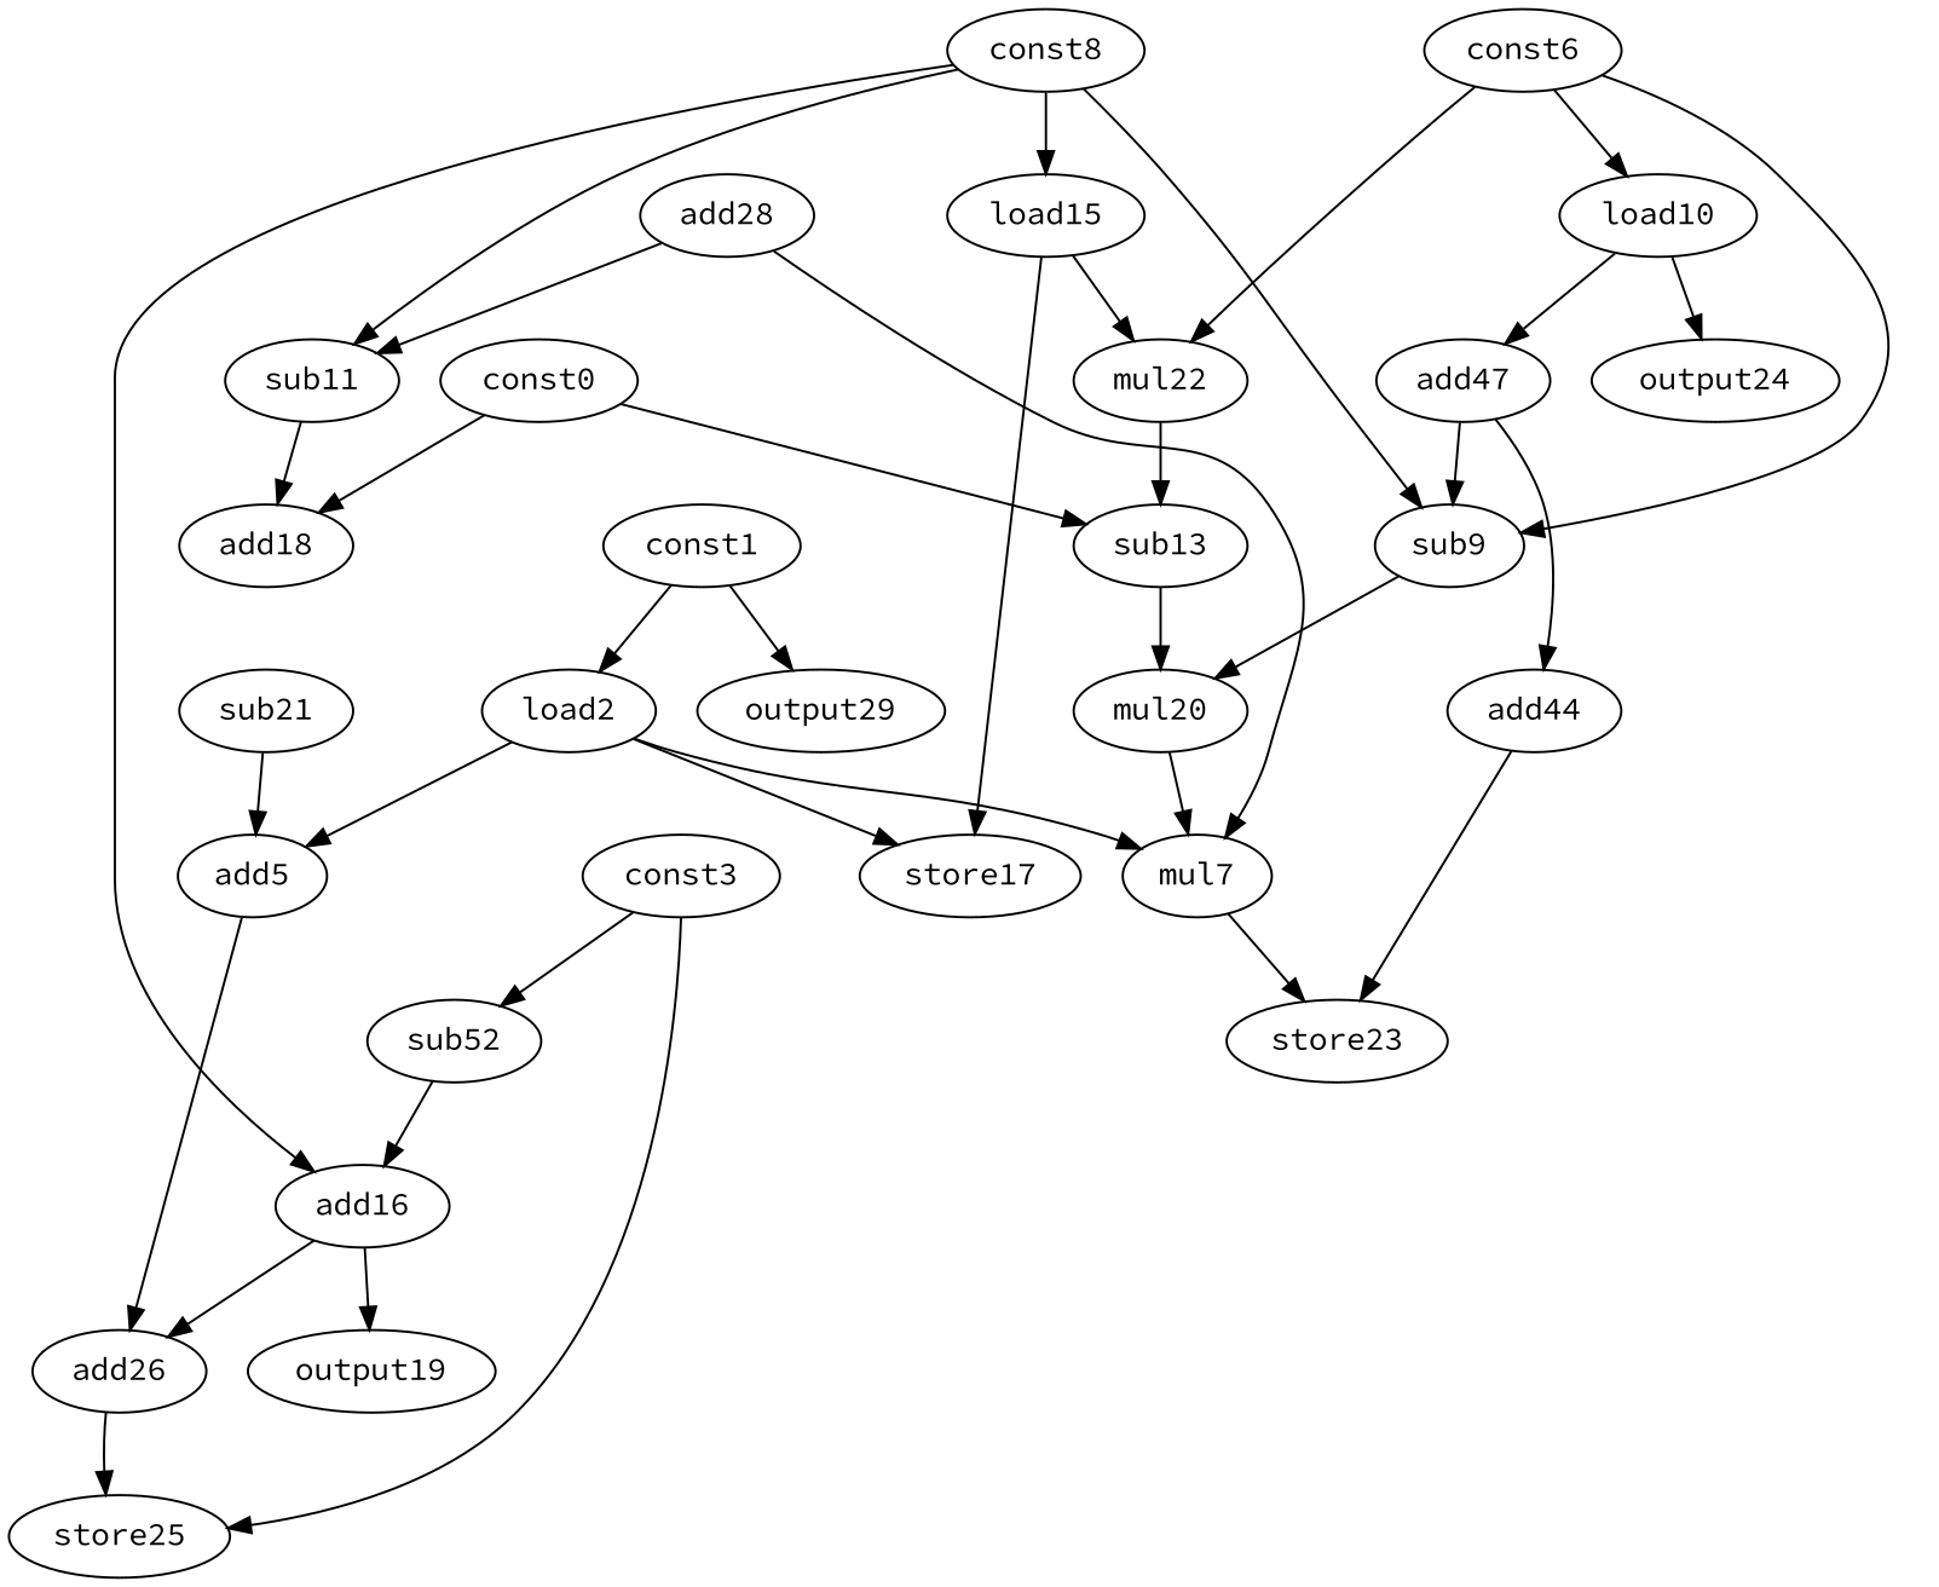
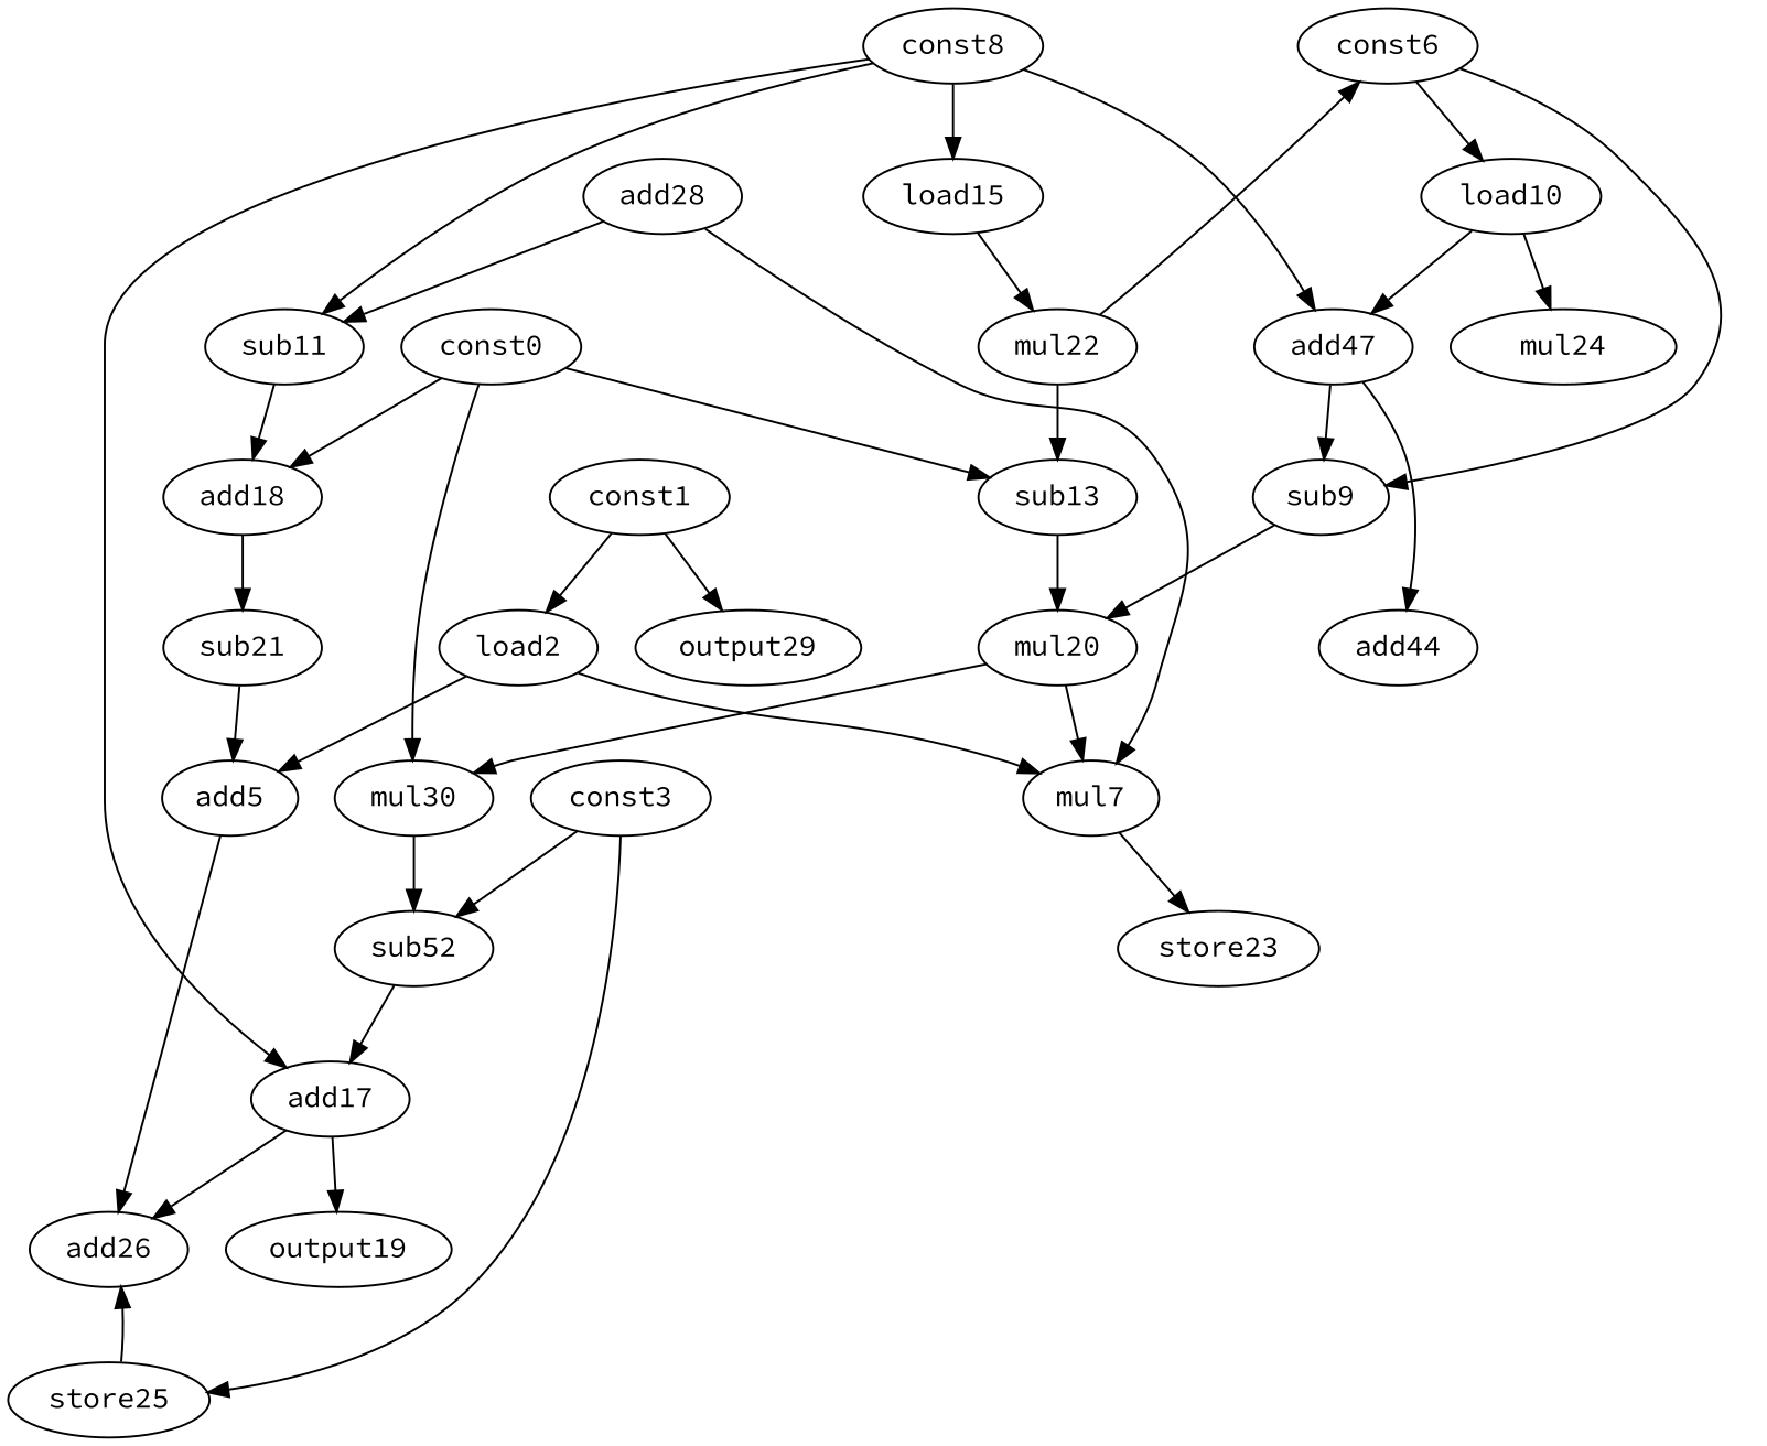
  digraph {
    fontname="Source Code Pro"
    node [fontname="Source Code Pro" opcode=add]
    edge [fontname="Source Code Pro" operand=0]
    const0 [opcode=const]
    sub13 [opcode=sub]
    add18
+   mul30 [opcode=mul]
    mul20 [opcode=mul]
    sub21 [opcode=sub]
    n7 [label=sub52 opcode=sub]
    const1 [opcode=const]
    load2 [opcode=load]
    output29 [opcode=output]
    add5
    mul7 [opcode=mul]
-   store17 [opcode=store]
    add26
    store23 [opcode=store]
    const3 [opcode=const]
    store25 [opcode=store]
-   add16
+   add16 [label=add17]
    n19 [label=add44]
    add28
    sub11 [opcode=sub]
    const6 [opcode=const]
    sub9 [opcode=sub]
    load10 [opcode=load]
    mul22 [opcode=mul]
    n26 [label=add47]
-   output24 [opcode=output]
+   output24 [opcode=output label=mul24]
    const8 [opcode=const]
    load15 [opcode=load]
    output19 [opcode=output]
    const0 -> sub13
    const0 -> add18
+   const0 -> mul30
    sub13 -> mul20 [operand=1]
+   add18 -> sub21
+   mul30 -> n7 [operand=1]
+   mul20 -> mul30 [operand=1]
    mul20 -> mul7 [operand=1]
    sub21 -> add5 [operand=1]
    n7 -> add16 [operand=1]
    const1 -> load2
    const1 -> output29
    load2 -> add5
    load2 -> mul7
-   load2 -> store17
    add5 -> add26 [operand=1]
    mul7 -> store23 [operand=1]
-   add26 -> store25
+   store25 -> add26
    const3 -> n7
    const3 -> store25 [operand=1]
    add16 -> add26
    add16 -> output19
-   n19 -> store23
    add28 -> mul7 [operand=1]
    add28 -> sub11 [operand=1]
    sub11 -> add18 [operand=1]
    const6 -> sub9 [operand=1]
    const6 -> load10
-   const6 -> mul22
+   mul22 -> const6
    sub9 -> mul20
    load10 -> n26 [operand=1]
    load10 -> output24
    mul22 -> sub13 [operand=1]
    n26 -> n19
    n26 -> sub9
    const8 -> add16
    const8 -> sub11
-   const8 -> sub9
+   const8 -> n26
    const8 -> load15
-   load15 -> store17 [operand=1]
    load15 -> mul22 [operand=1]
  }
